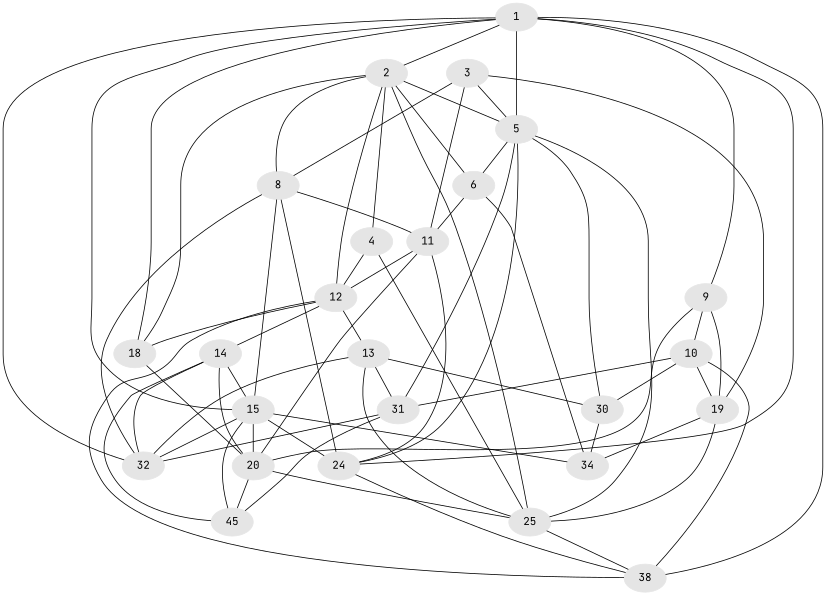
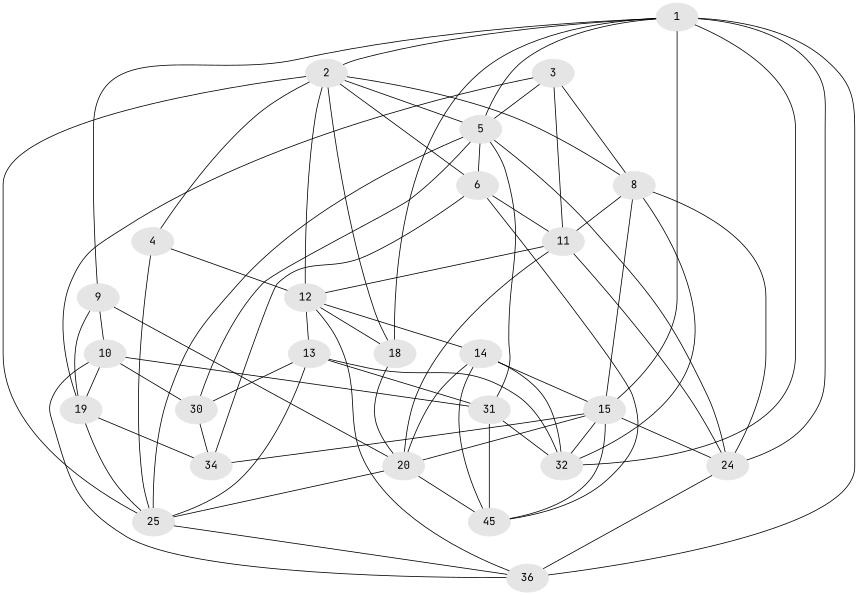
  graph {
    fontname="JetBrains Mono"
    node [color=gray90 fontname="JetBrains Mono" style=filled]
    edge [fontname="JetBrains Mono"]
    1 [super="+21+46+48"]
    2 [super="+26+33"]
    5 [super="+16+7"]
    9
    15 [super="+35+40"]
    18
    24 [super="+29"]
    32 [super="+41"]
-   36 [super="+37" label=38]
+   36 [super="+37"]
    4
    6
    8 [super="+38"]
    12 [super="+44"]
    25 [super="+43+50"]
    30
    31
    19 [super="+27"]
    10 [super="+51"]
    20 [super="+47+22"]
    11 [super="+17"]
    34
    45
    14 [super="+23+28"]
    13 [super="+39"]
    3
    1 -- 2
    1 -- 5
    1 -- 9
    1 -- 15
    1 -- 18
    1 -- 24
    1 -- 32
    1 -- 36 [weight=2]
    2 -- 5
    2 -- 18
    2 -- 4
    2 -- 6
    2 -- 8
    2 -- 12
    2 -- 25
    5 -- 24
    5 -- 6
    5 -- 25
    5 -- 30
    5 -- 31
    9 -- 19
    9 -- 10
    9 -- 20
    15 -- 24
    15 -- 32
    15 -- 20 [weight=3]
    15 -- 34
    15 -- 45
    18 -- 20
    24 -- 36
    4 -- 12
    4 -- 25
    6 -- 11
    6 -- 34
+   6 -- 45
    8 -- 15
    8 -- 24
    8 -- 32
    8 -- 11
    12 -- 18
    12 -- 36
    12 -- 14
    12 -- 13
    25 -- 36
    30 -- 34
    31 -- 32
    31 -- 45
    19 -- 25
    19 -- 34
    10 -- 36
    10 -- 30
    10 -- 31
    10 -- 19 [weight=2]
    20 -- 25
    20 -- 45
    11 -- 24
    11 -- 12
    11 -- 20
    14 -- 15
    14 -- 32
    14 -- 20 [weight=2]
    14 -- 45
    13 -- 32
    13 -- 25
    13 -- 30
    13 -- 31
    3 -- 5
    3 -- 8
    3 -- 19
    3 -- 11
  }
